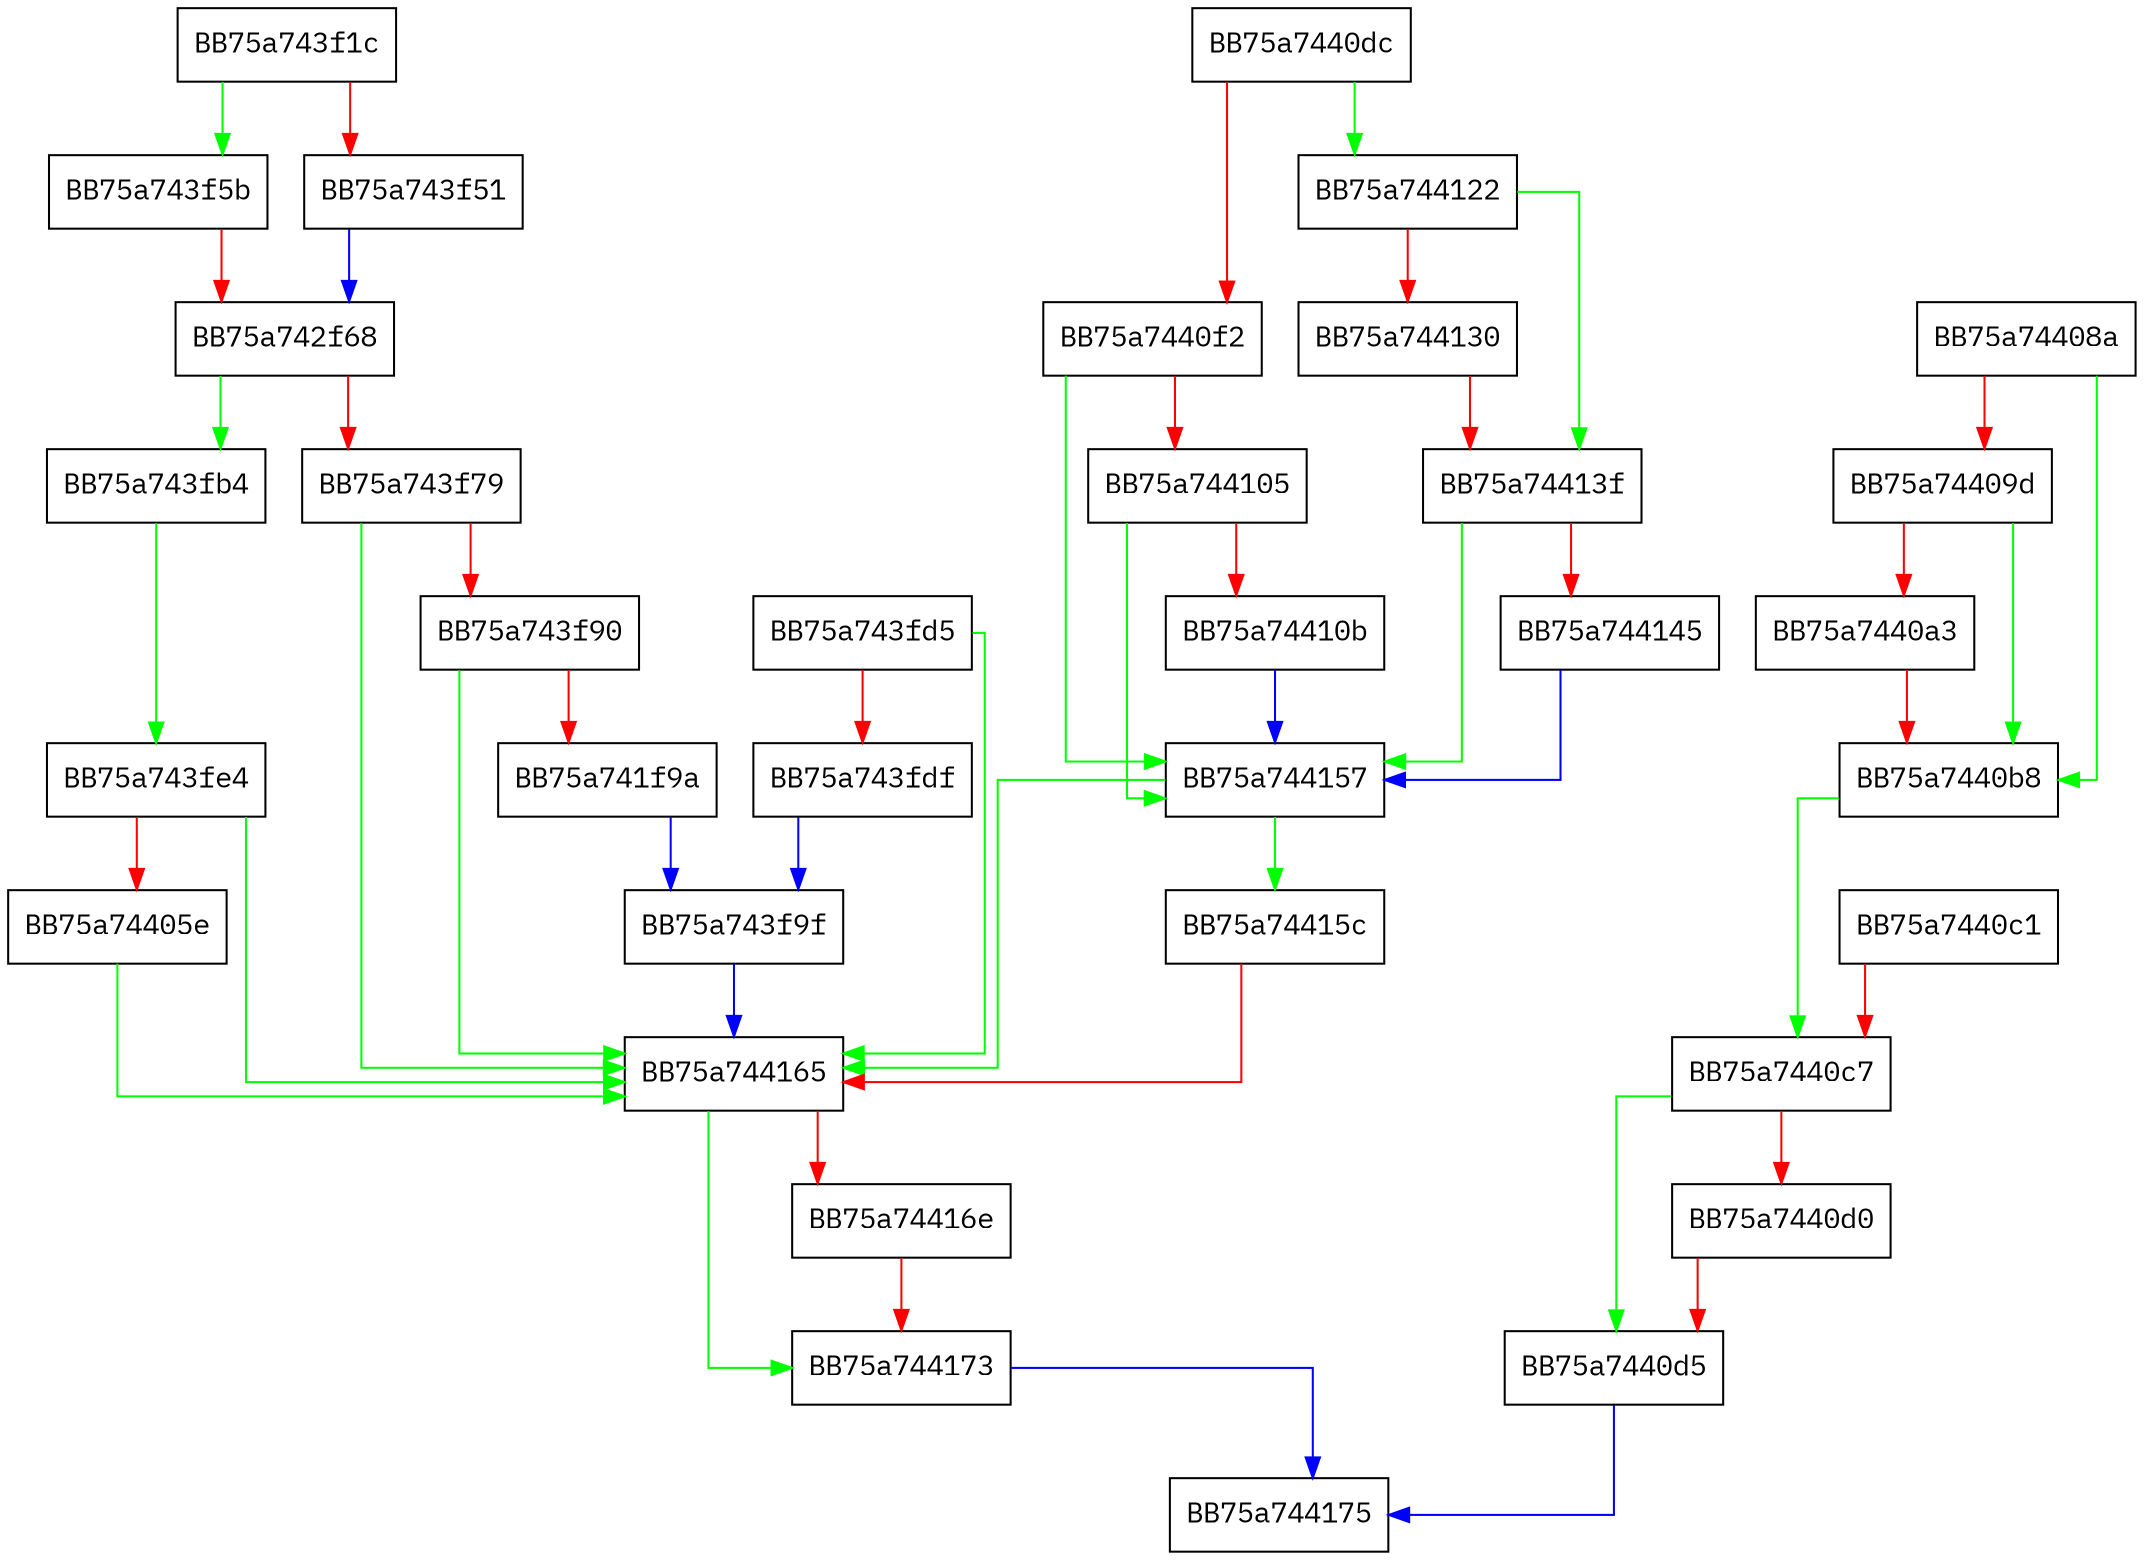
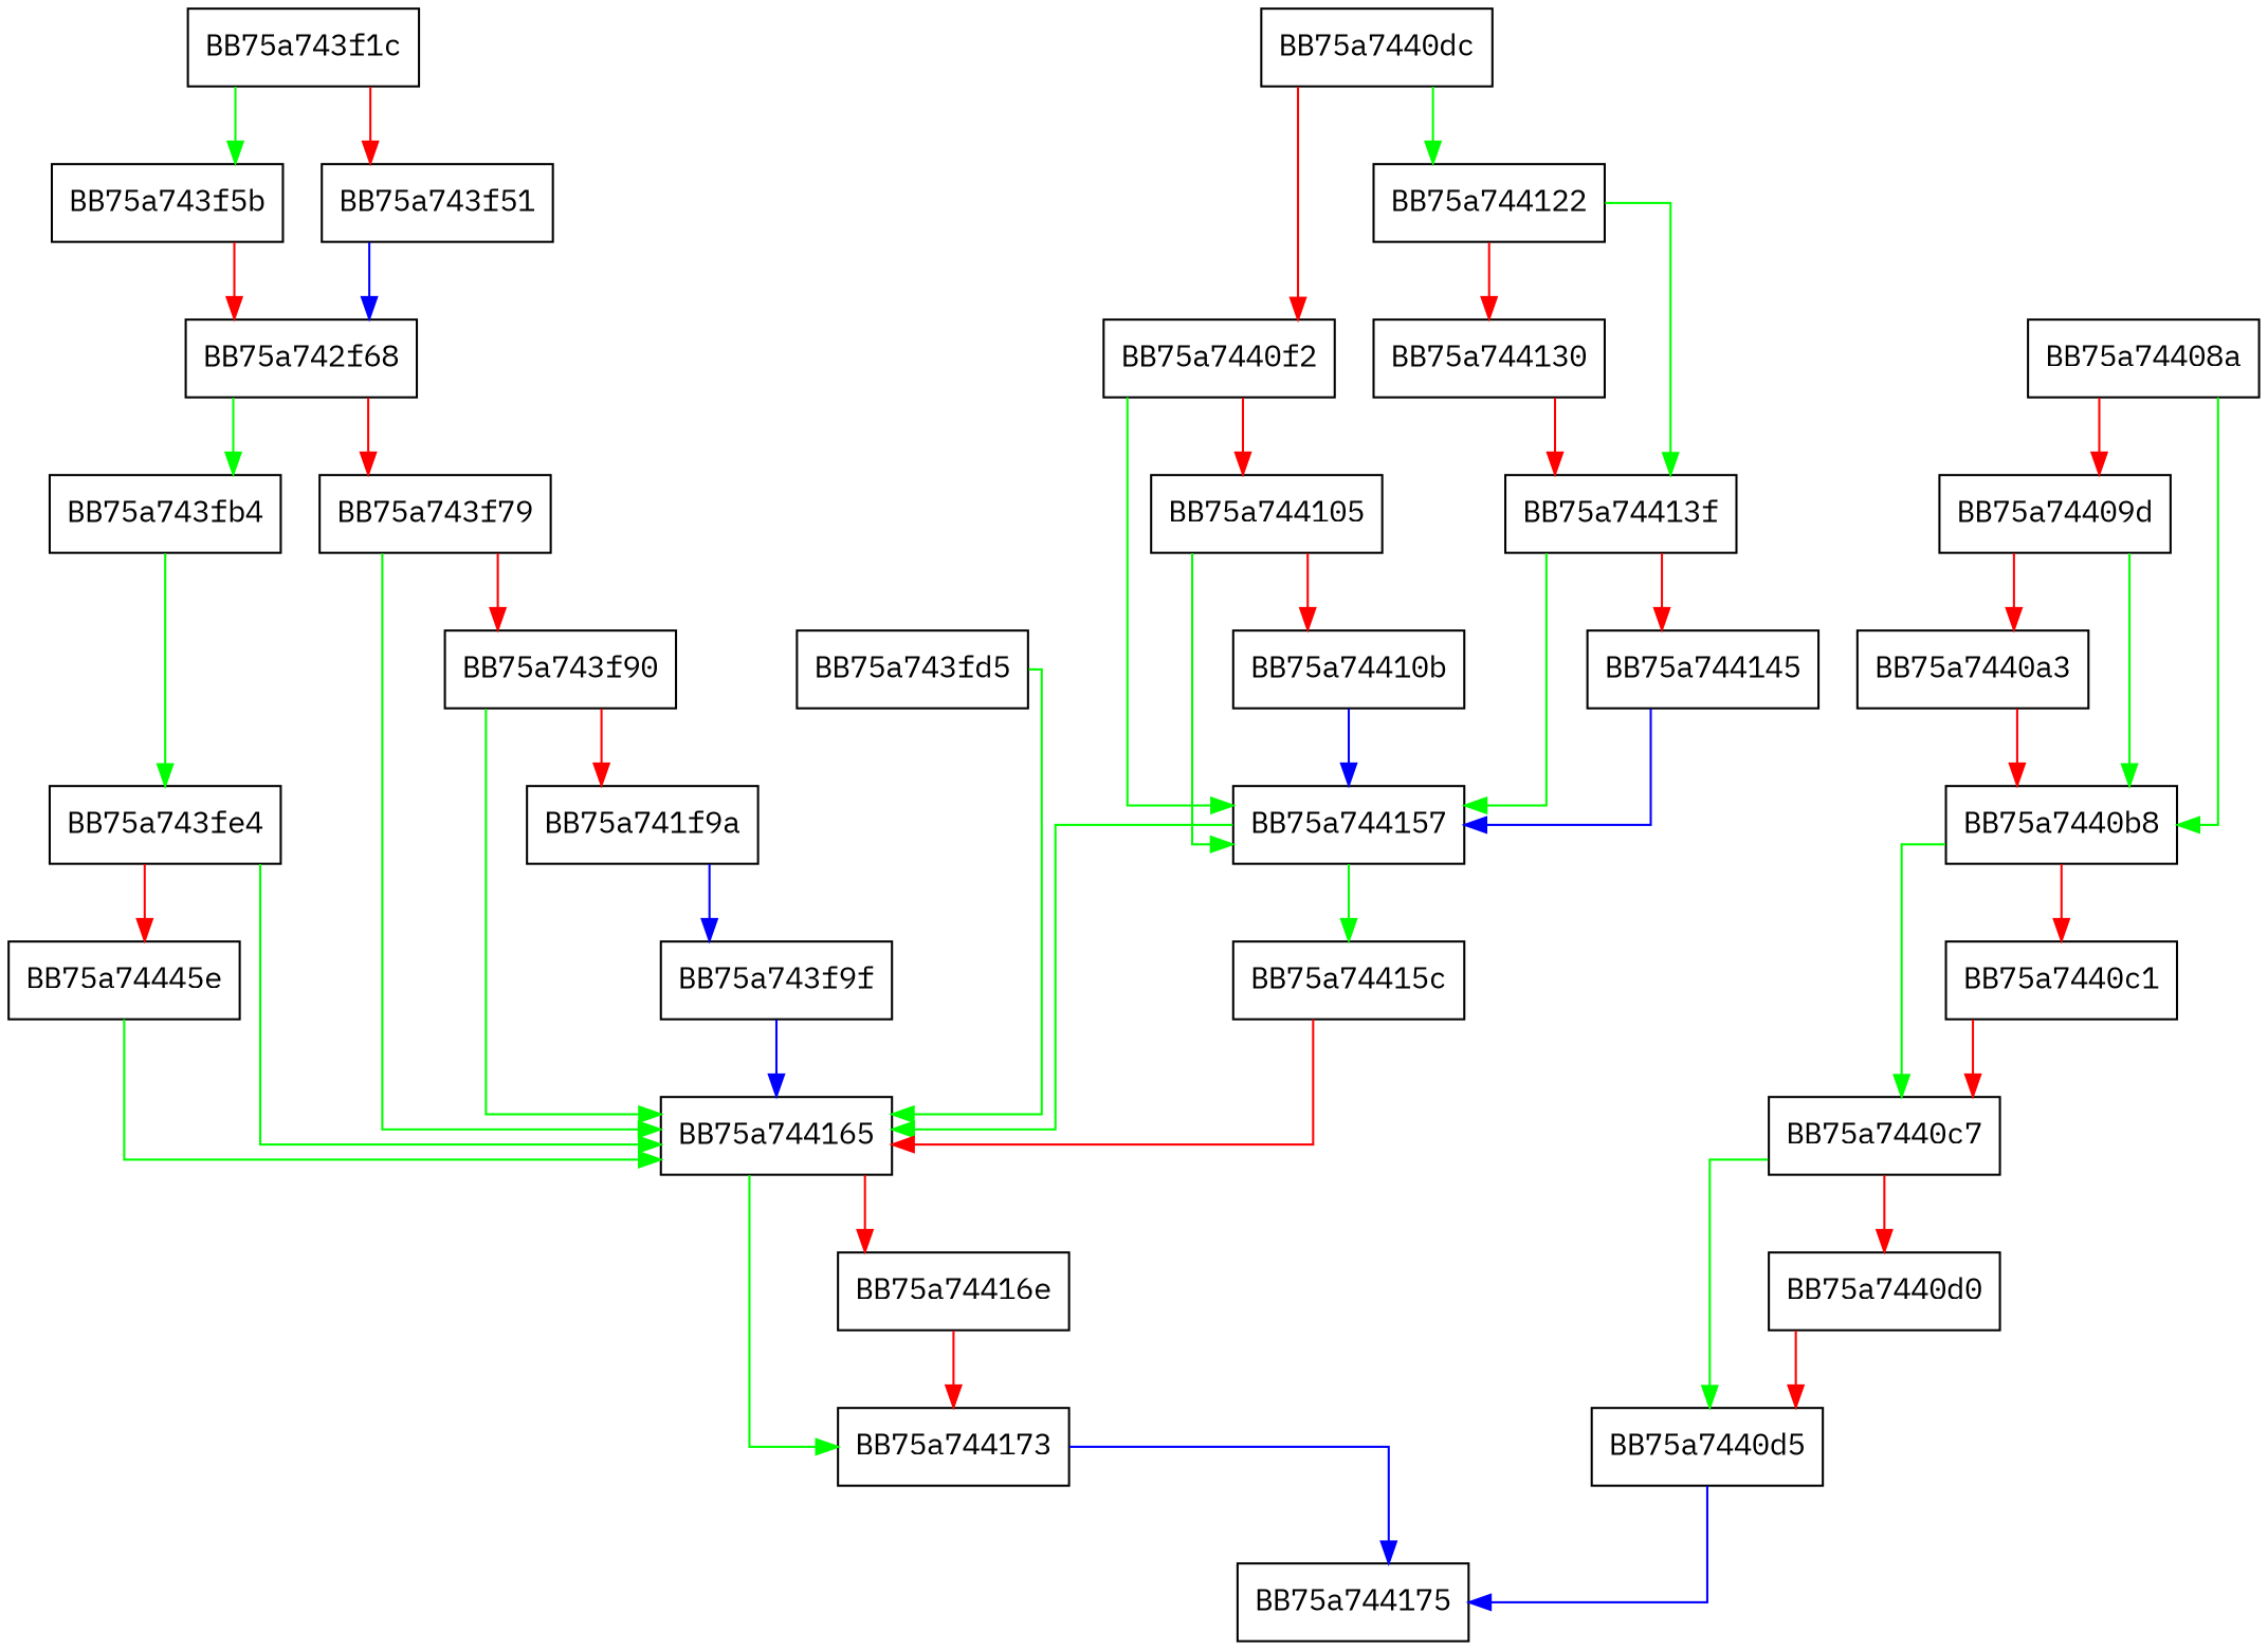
  digraph {
    fontname="IBM Plex Mono"
    splines=ortho
    node [fontname="IBM Plex Mono" shape=box]
    edge [color=red fontname="IBM Plex Mono"]
    BB75a743f1c
    BB75a743f5b
    BB75a743f51
    n4 [label=BB75a742f68]
    BB75a743fb4
    BB75a743f79
    BB75a743fe4
    BB75a744165
    BB75a743f90
-   BB75a74405e
+   BB75a74405e [label=BB75a74445e]
    BB75a744173
    BB75a74416e
    n13 [label=BB75a741f9a]
    BB75a744175
    BB75a743f9f
    BB75a743fd5
-   BB75a743fdf
    BB75a7440dc
    BB75a744122
    BB75a7440f2
    BB75a74408a
    BB75a7440b8
    BB75a74409d
    BB75a74413f
    BB75a744130
    BB75a744157
    BB75a744105
    BB75a7440c7
    BB75a7440c1
    BB75a7440a3
    BB75a7440d5
    BB75a7440d0
    BB75a744145
    BB75a74415c
    BB75a74410b
    BB75a743f1c -> BB75a743f5b [color=green]
    BB75a743f1c -> BB75a743f51
    BB75a743f5b -> n4
    BB75a743f51 -> n4 [color=blue]
    n4 -> BB75a743fb4 [color=green]
    n4 -> BB75a743f79
    BB75a743fb4 -> BB75a743fe4 [color=green]
    BB75a743f79 -> BB75a744165 [color=green]
    BB75a743f79 -> BB75a743f90
    BB75a743fe4 -> BB75a744165 [color=green]
    BB75a743fe4 -> BB75a74405e
    BB75a744165 -> BB75a744173 [color=green]
    BB75a744165 -> BB75a74416e
    BB75a743f90 -> BB75a744165 [color=green]
    BB75a743f90 -> n13
    BB75a74405e -> BB75a744165 [color=green]
    BB75a744173 -> BB75a744175 [color=blue]
    BB75a74416e -> BB75a744173
    n13 -> BB75a743f9f [color=blue]
    BB75a743f9f -> BB75a744165 [color=blue]
    BB75a743fd5 -> BB75a744165 [color=green]
-   BB75a743fd5 -> BB75a743fdf
-   BB75a743fdf -> BB75a743f9f [color=blue]
    BB75a7440dc -> BB75a744122 [color=green]
    BB75a7440dc -> BB75a7440f2
    BB75a744122 -> BB75a74413f [color=green]
    BB75a744122 -> BB75a744130
    BB75a7440f2 -> BB75a744157 [color=green]
    BB75a7440f2 -> BB75a744105
    BB75a74408a -> BB75a7440b8 [color=green]
    BB75a74408a -> BB75a74409d
    BB75a7440b8 -> BB75a7440c7 [color=green]
+   BB75a7440b8 -> BB75a7440c1
    BB75a74409d -> BB75a7440b8 [color=green]
    BB75a74409d -> BB75a7440a3
    BB75a74413f -> BB75a744157 [color=green]
    BB75a74413f -> BB75a744145
    BB75a744130 -> BB75a74413f
    BB75a744157 -> BB75a744165 [color=green]
    BB75a744157 -> BB75a74415c [color=green]
    BB75a744105 -> BB75a744157 [color=green]
    BB75a744105 -> BB75a74410b
    BB75a7440c7 -> BB75a7440d5 [color=green]
    BB75a7440c7 -> BB75a7440d0
    BB75a7440c1 -> BB75a7440c7
    BB75a7440a3 -> BB75a7440b8
    BB75a7440d5 -> BB75a744175 [color=blue]
    BB75a7440d0 -> BB75a7440d5
    BB75a744145 -> BB75a744157 [color=blue]
    BB75a74415c -> BB75a744165
    BB75a74410b -> BB75a744157 [color=blue]
  }
